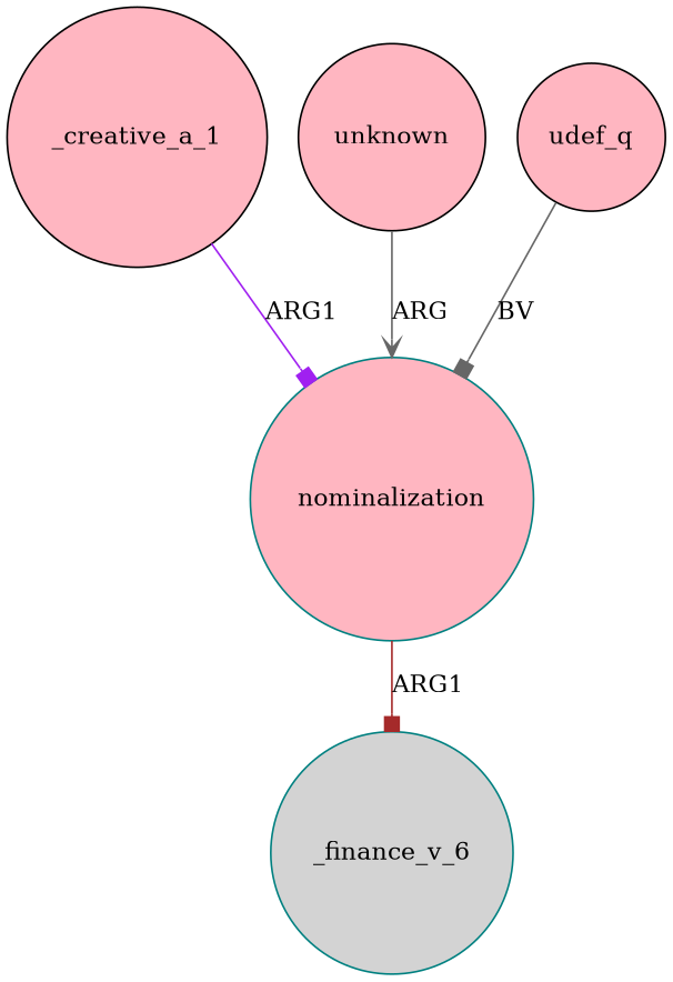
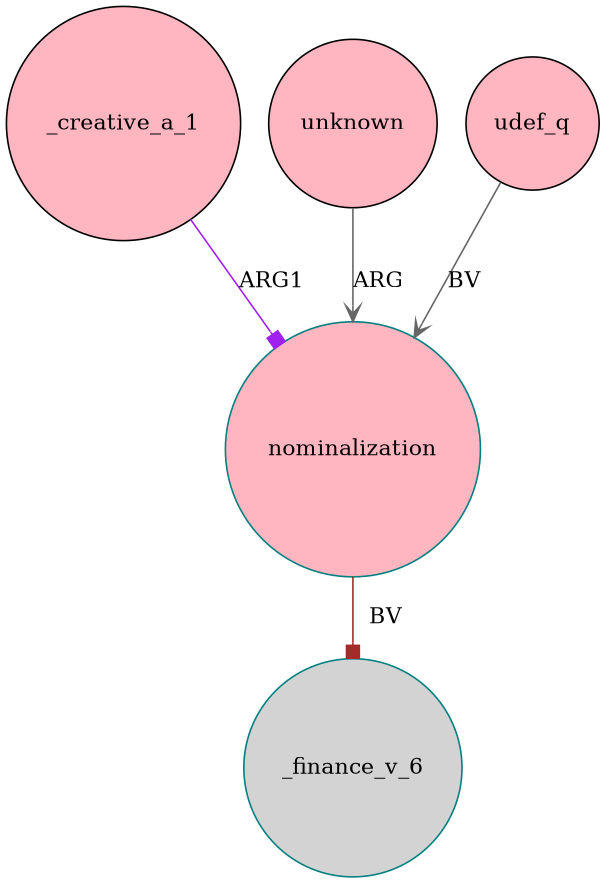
  digraph {
    node [color=black fillcolor=lightpink shape=circle style=filled]
    edge [arrowhead=box color=gray40]
    n1 [color=teal fillcolor=lightgrey label=_finance_v_6]
    nominalization [color=teal]
    _creative_a_1
    unknown
    udef_q
-   nominalization -> n1 [color=brown label=ARG1]
+   nominalization -> n1 [color=brown label=BV]
    _creative_a_1 -> nominalization [color=purple label=ARG1]
    unknown -> nominalization [arrowhead=vee label=ARG]
-   udef_q -> nominalization [label=BV]
+   udef_q -> nominalization [arrowhead=vee label=BV]
  }
